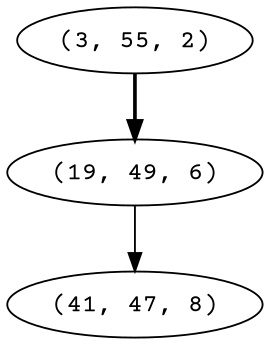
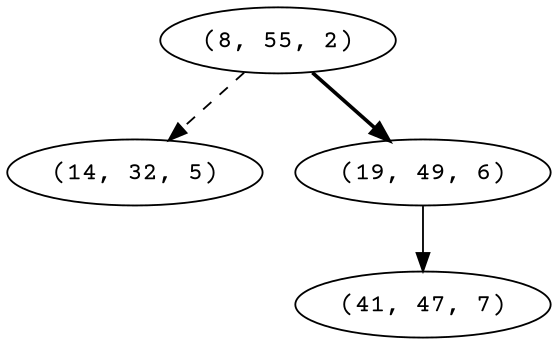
  digraph {
    fontname="Courier Prime"
    node [fontname="Courier Prime"]
    edge [fontname="Courier Prime"]
-   "(3, 55, 2)"
+   "(3, 55, 2)" [label="(8, 55, 2)"]
+   "(14, 32, 5)"
    n3 [label="(19, 49, 6)"]
-   "(41, 47, 7)" [label="(41, 47, 8)"]
+   "(41, 47, 7)"
+   "(3, 55, 2)" -> "(14, 32, 5)" [style=dashed]
    "(3, 55, 2)" -> n3 [style=bold]
    n3 -> "(41, 47, 7)" [style=solid]
  }
